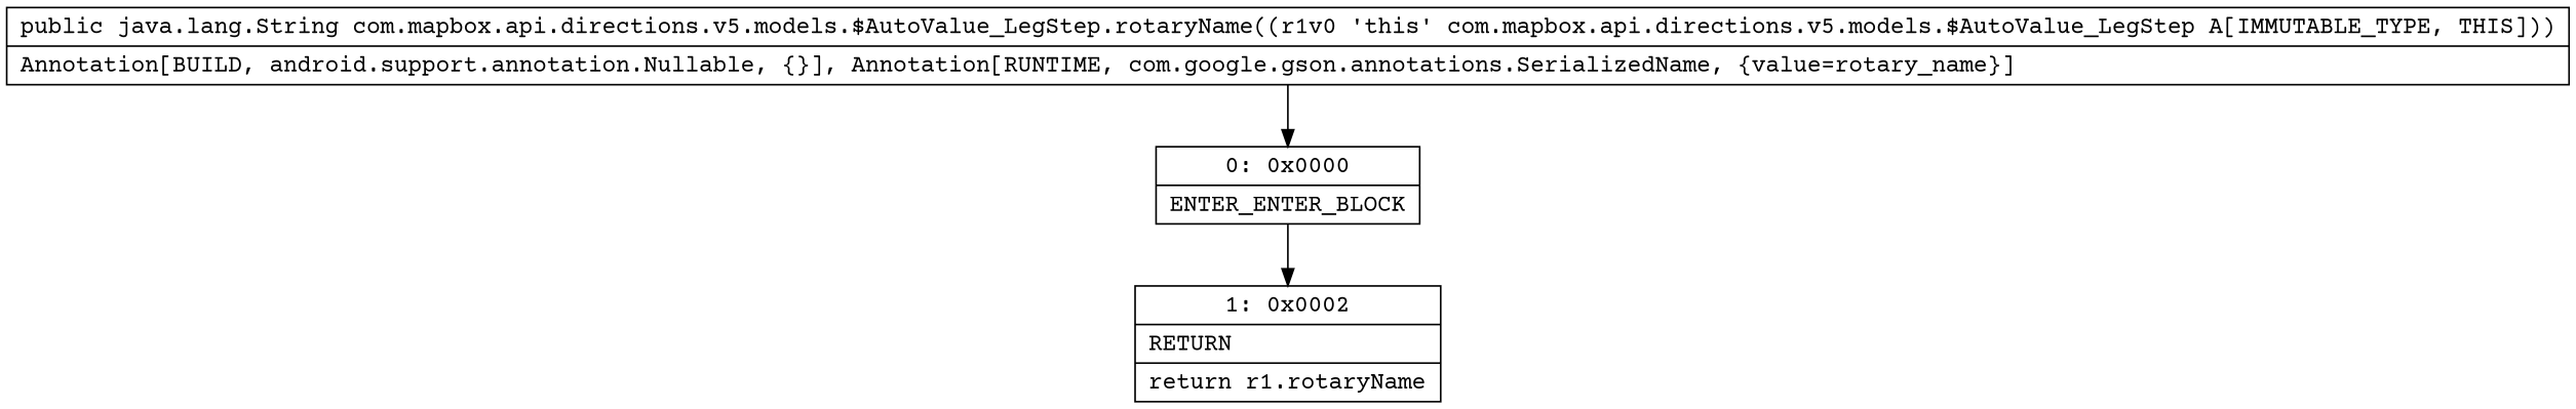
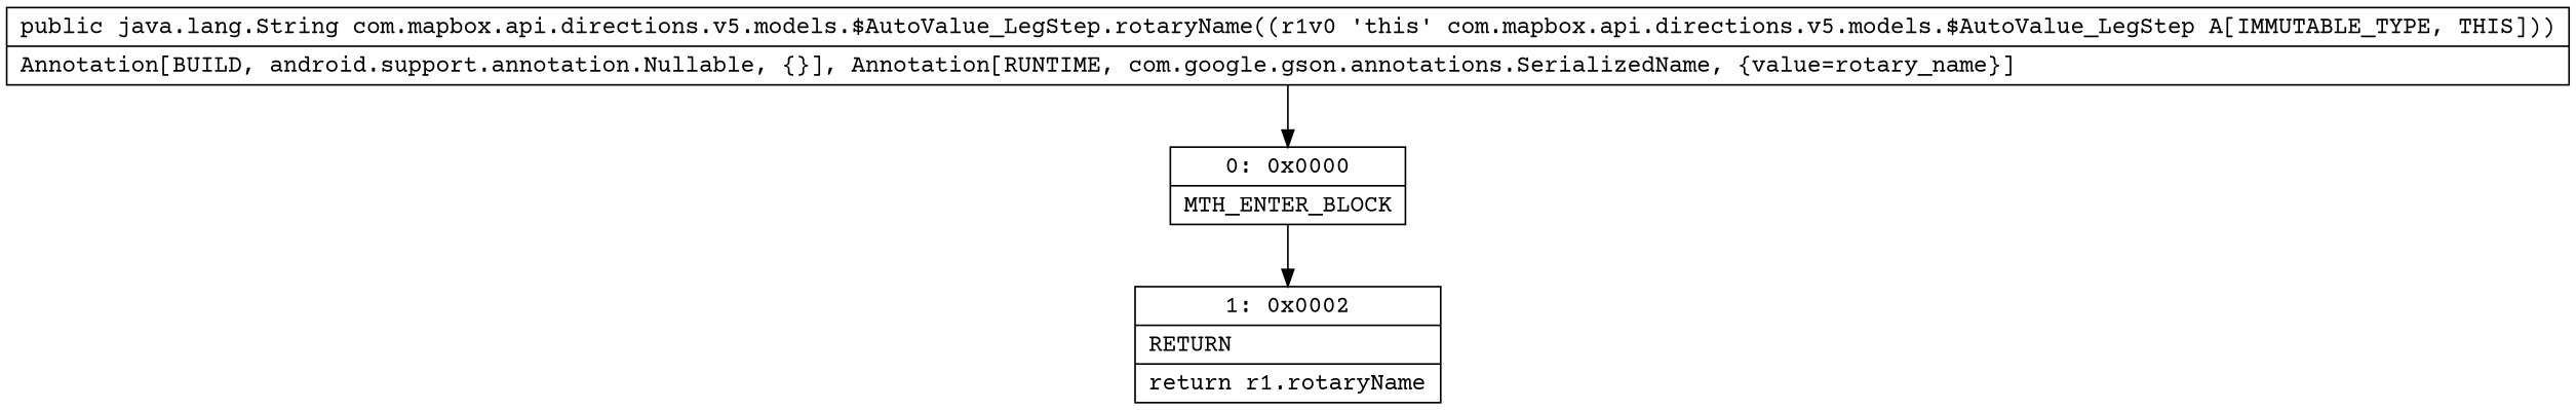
  digraph {
    fontname="Courier Prime"
    node [shape=record fontname="Courier Prime"]
    edge [fontname="Courier Prime"]
-   n1 [label="{0\:\ 0x0000|ENTER_ENTER_BLOCK\l}"]
+   n1 [label="{0\:\ 0x0000|MTH_ENTER_BLOCK\l}"]
    n2 [label="{1\:\ 0x0002|RETURN\l|return r1.rotaryName\l}"]
    n3 [label="{public java.lang.String com.mapbox.api.directions.v5.models.$AutoValue_LegStep.rotaryName((r1v0 'this' com.mapbox.api.directions.v5.models.$AutoValue_LegStep A[IMMUTABLE_TYPE, THIS]))  | Annotation[BUILD, android.support.annotation.Nullable, \{\}], Annotation[RUNTIME, com.google.gson.annotations.SerializedName, \{value=rotary_name\}]\l}"]
    n1 -> n2
    n3 -> n1
  }
